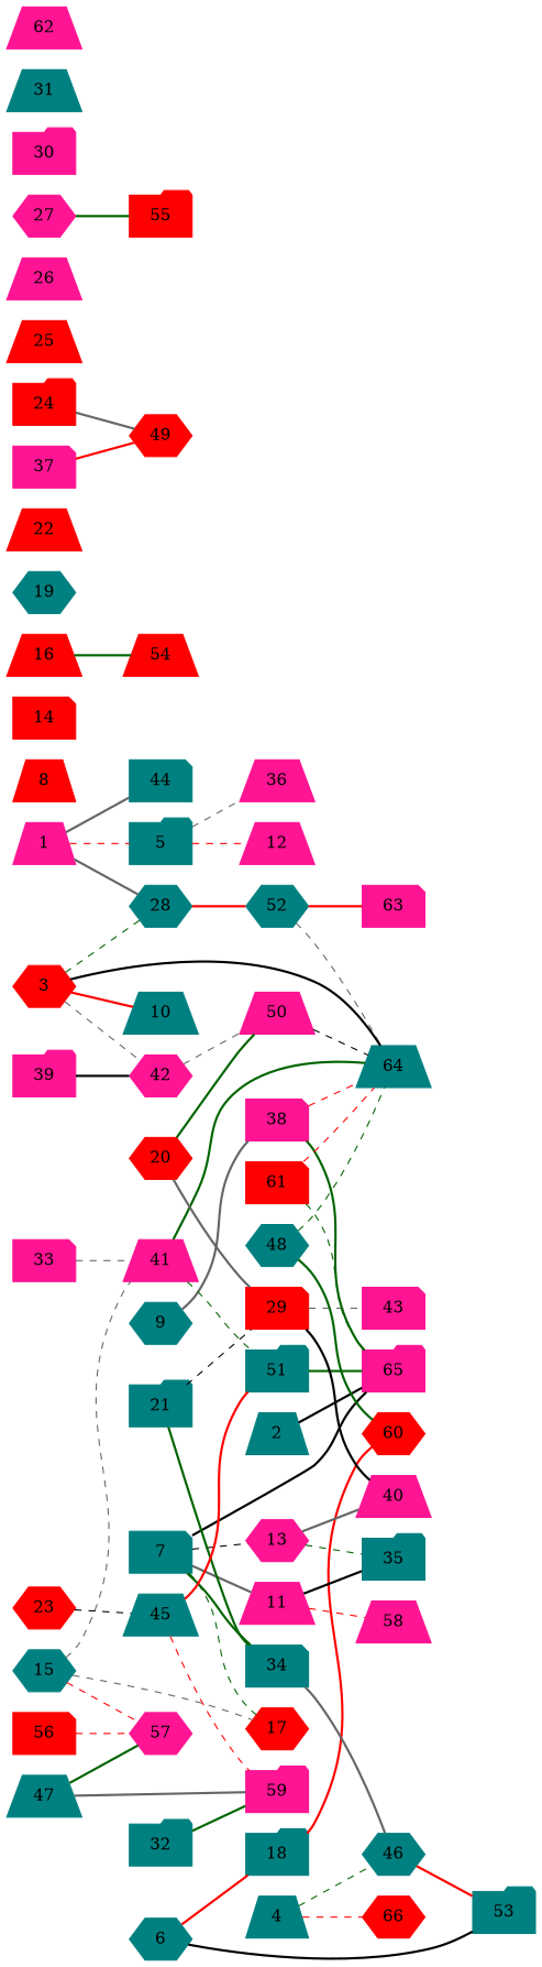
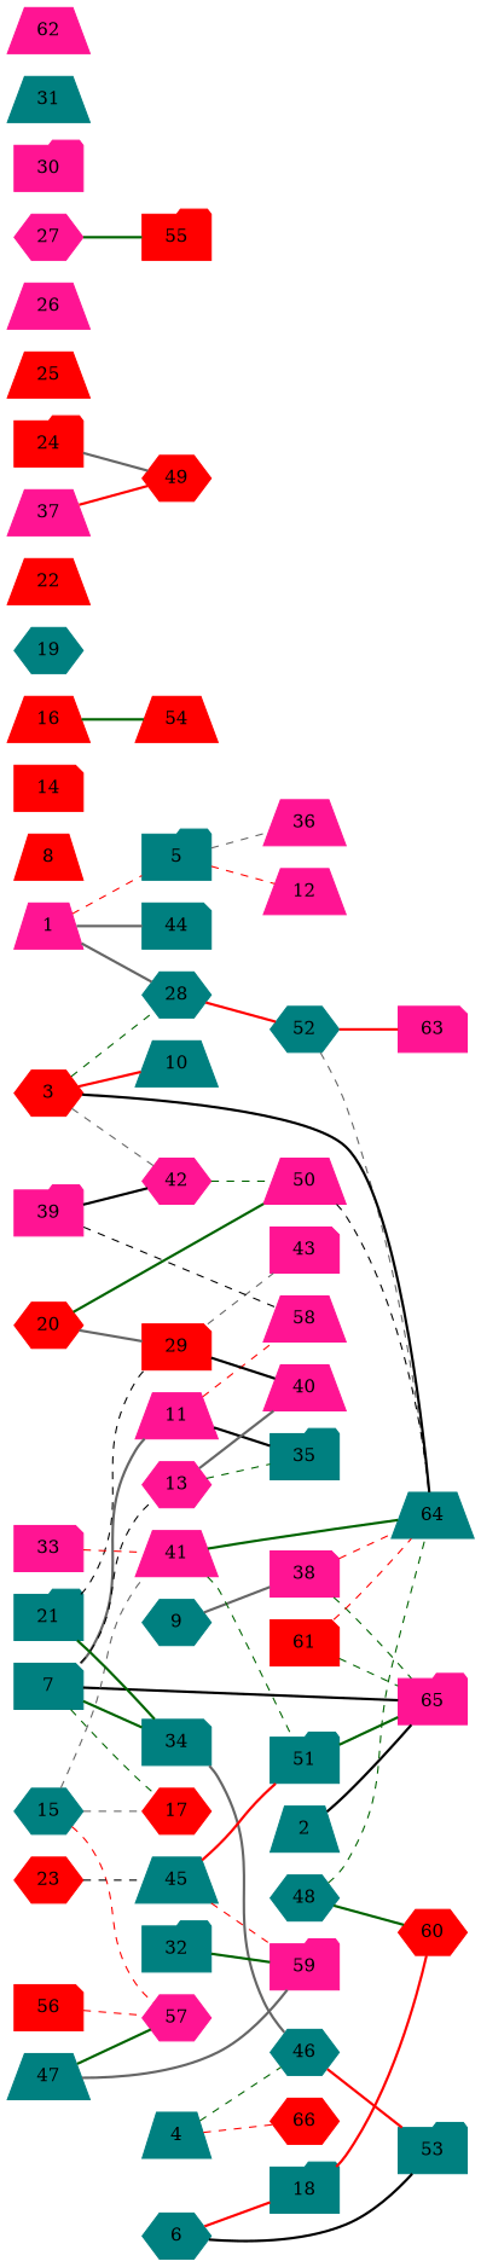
  graph {
    rankdir=LR
    node [color=teal shape=trapezium style=filled]
    edge [color=darkgreen style=bold]
    1 [color=deeppink]
    5 [shape=folder]
    28 [shape=hexagon]
    44 [shape=note]
    12 [color=deeppink]
    36 [color=deeppink]
    52 [shape=hexagon]
    65 [color=deeppink shape=folder]
    2
    3 [color=red shape=hexagon]
    10
    42 [color=deeppink shape=hexagon]
    64
    50 [color=deeppink]
    46 [shape=hexagon]
    4
    66 [color=red shape=hexagon]
    53 [shape=folder]
    6 [shape=hexagon]
    18 [shape=folder]
    60 [color=red shape=hexagon]
    7 [shape=note]
    11 [color=deeppink]
    13 [color=deeppink shape=hexagon]
    17 [color=red shape=hexagon]
    34 [shape=note]
    35 [shape=folder]
    58 [color=deeppink]
    40 [color=deeppink]
    8 [color=red]
    9 [shape=hexagon]
    38 [color=deeppink shape=note]
    14 [color=red shape=note]
    15 [shape=hexagon]
    41 [color=deeppink]
    57 [color=deeppink shape=hexagon]
    51 [shape=folder]
    16 [color=red]
    54 [color=red]
    19 [shape=hexagon]
    20 [color=red shape=hexagon]
    29 [color=red shape=note]
    43 [color=deeppink shape=note]
    21 [shape=folder]
    22 [color=red]
    23 [color=red shape=hexagon]
    45
    59 [color=deeppink shape=folder]
    24 [color=red shape=folder]
    49 [color=red shape=hexagon]
    25 [color=red]
    26 [color=deeppink]
    27 [color=deeppink shape=hexagon]
    55 [color=red shape=folder]
    63 [color=deeppink shape=note]
    30 [color=deeppink shape=folder]
    31
    32 [shape=folder]
    33 [color=deeppink shape=note]
-   37 [color=deeppink shape=note]
+   37 [color=deeppink]
    39 [color=deeppink shape=folder]
    47
    48 [shape=hexagon]
    56 [color=red shape=note]
    61 [color=red shape=note]
    62 [color=deeppink]
    1 -- 5 [color=red style=dashed]
    1 -- 28 [color=gray40]
    1 -- 44 [color=gray40]
    5 -- 12 [color=red style=dashed]
    5 -- 36 [color=gray40 style=dashed]
    28 -- 52 [color=red]
    52 -- 64 [color=gray40 style=dashed]
    52 -- 63 [color=red]
    2 -- 65 [color=black]
    3 -- 28 [style=dashed]
    3 -- 10 [color=red]
    3 -- 42 [color=gray40 style=dashed]
    3 -- 64 [color=black]
-   42 -- 50 [color=gray40 style=dashed]
+   42 -- 50 [style=dashed]
    50 -- 64 [color=black style=dashed]
    46 -- 53 [color=red]
    4 -- 46 [style=dashed]
    4 -- 66 [color=red style=dashed]
    6 -- 53 [color=black]
    6 -- 18 [color=red]
    18 -- 60 [color=red]
    7 -- 65 [color=black]
    7 -- 11 [color=gray40]
    7 -- 13 [color=black style=dashed]
    7 -- 17 [style=dashed]
    7 -- 34
    11 -- 35 [color=black]
    11 -- 58 [color=red style=dashed]
    13 -- 35 [style=dashed]
    13 -- 40 [color=gray40]
    34 -- 46 [color=gray40]
    9 -- 38 [color=gray40]
-   38 -- 65
+   38 -- 65 [style=dashed]
    38 -- 64 [color=red style=dashed]
    15 -- 17 [color=gray40 style=dashed]
    15 -- 41 [color=gray40 style=dashed]
    15 -- 57 [color=red style=dashed]
    41 -- 64
    41 -- 51 [style=dashed]
    51 -- 65
    16 -- 54
    20 -- 50
    20 -- 29 [color=gray40]
    29 -- 40 [color=black]
    29 -- 43 [color=gray40 style=dashed]
    21 -- 34
    21 -- 29 [color=black style=dashed]
    23 -- 45 [color=black style=dashed]
    45 -- 51 [color=red]
    45 -- 59 [color=red style=dashed]
    24 -- 49 [color=gray40]
    27 -- 55
    32 -- 59
-   33 -- 41 [color=gray40 style=dashed]
+   33 -- 41 [color=red style=dashed]
    37 -- 49 [color=red]
    39 -- 42 [color=black]
+   39 -- 58 [color=black style=dashed]
    47 -- 57
    47 -- 59 [color=gray40]
    48 -- 64 [style=dashed]
    48 -- 60
    56 -- 57 [color=red style=dashed]
    61 -- 65 [style=dashed]
    61 -- 64 [color=red style=dashed]
  }
